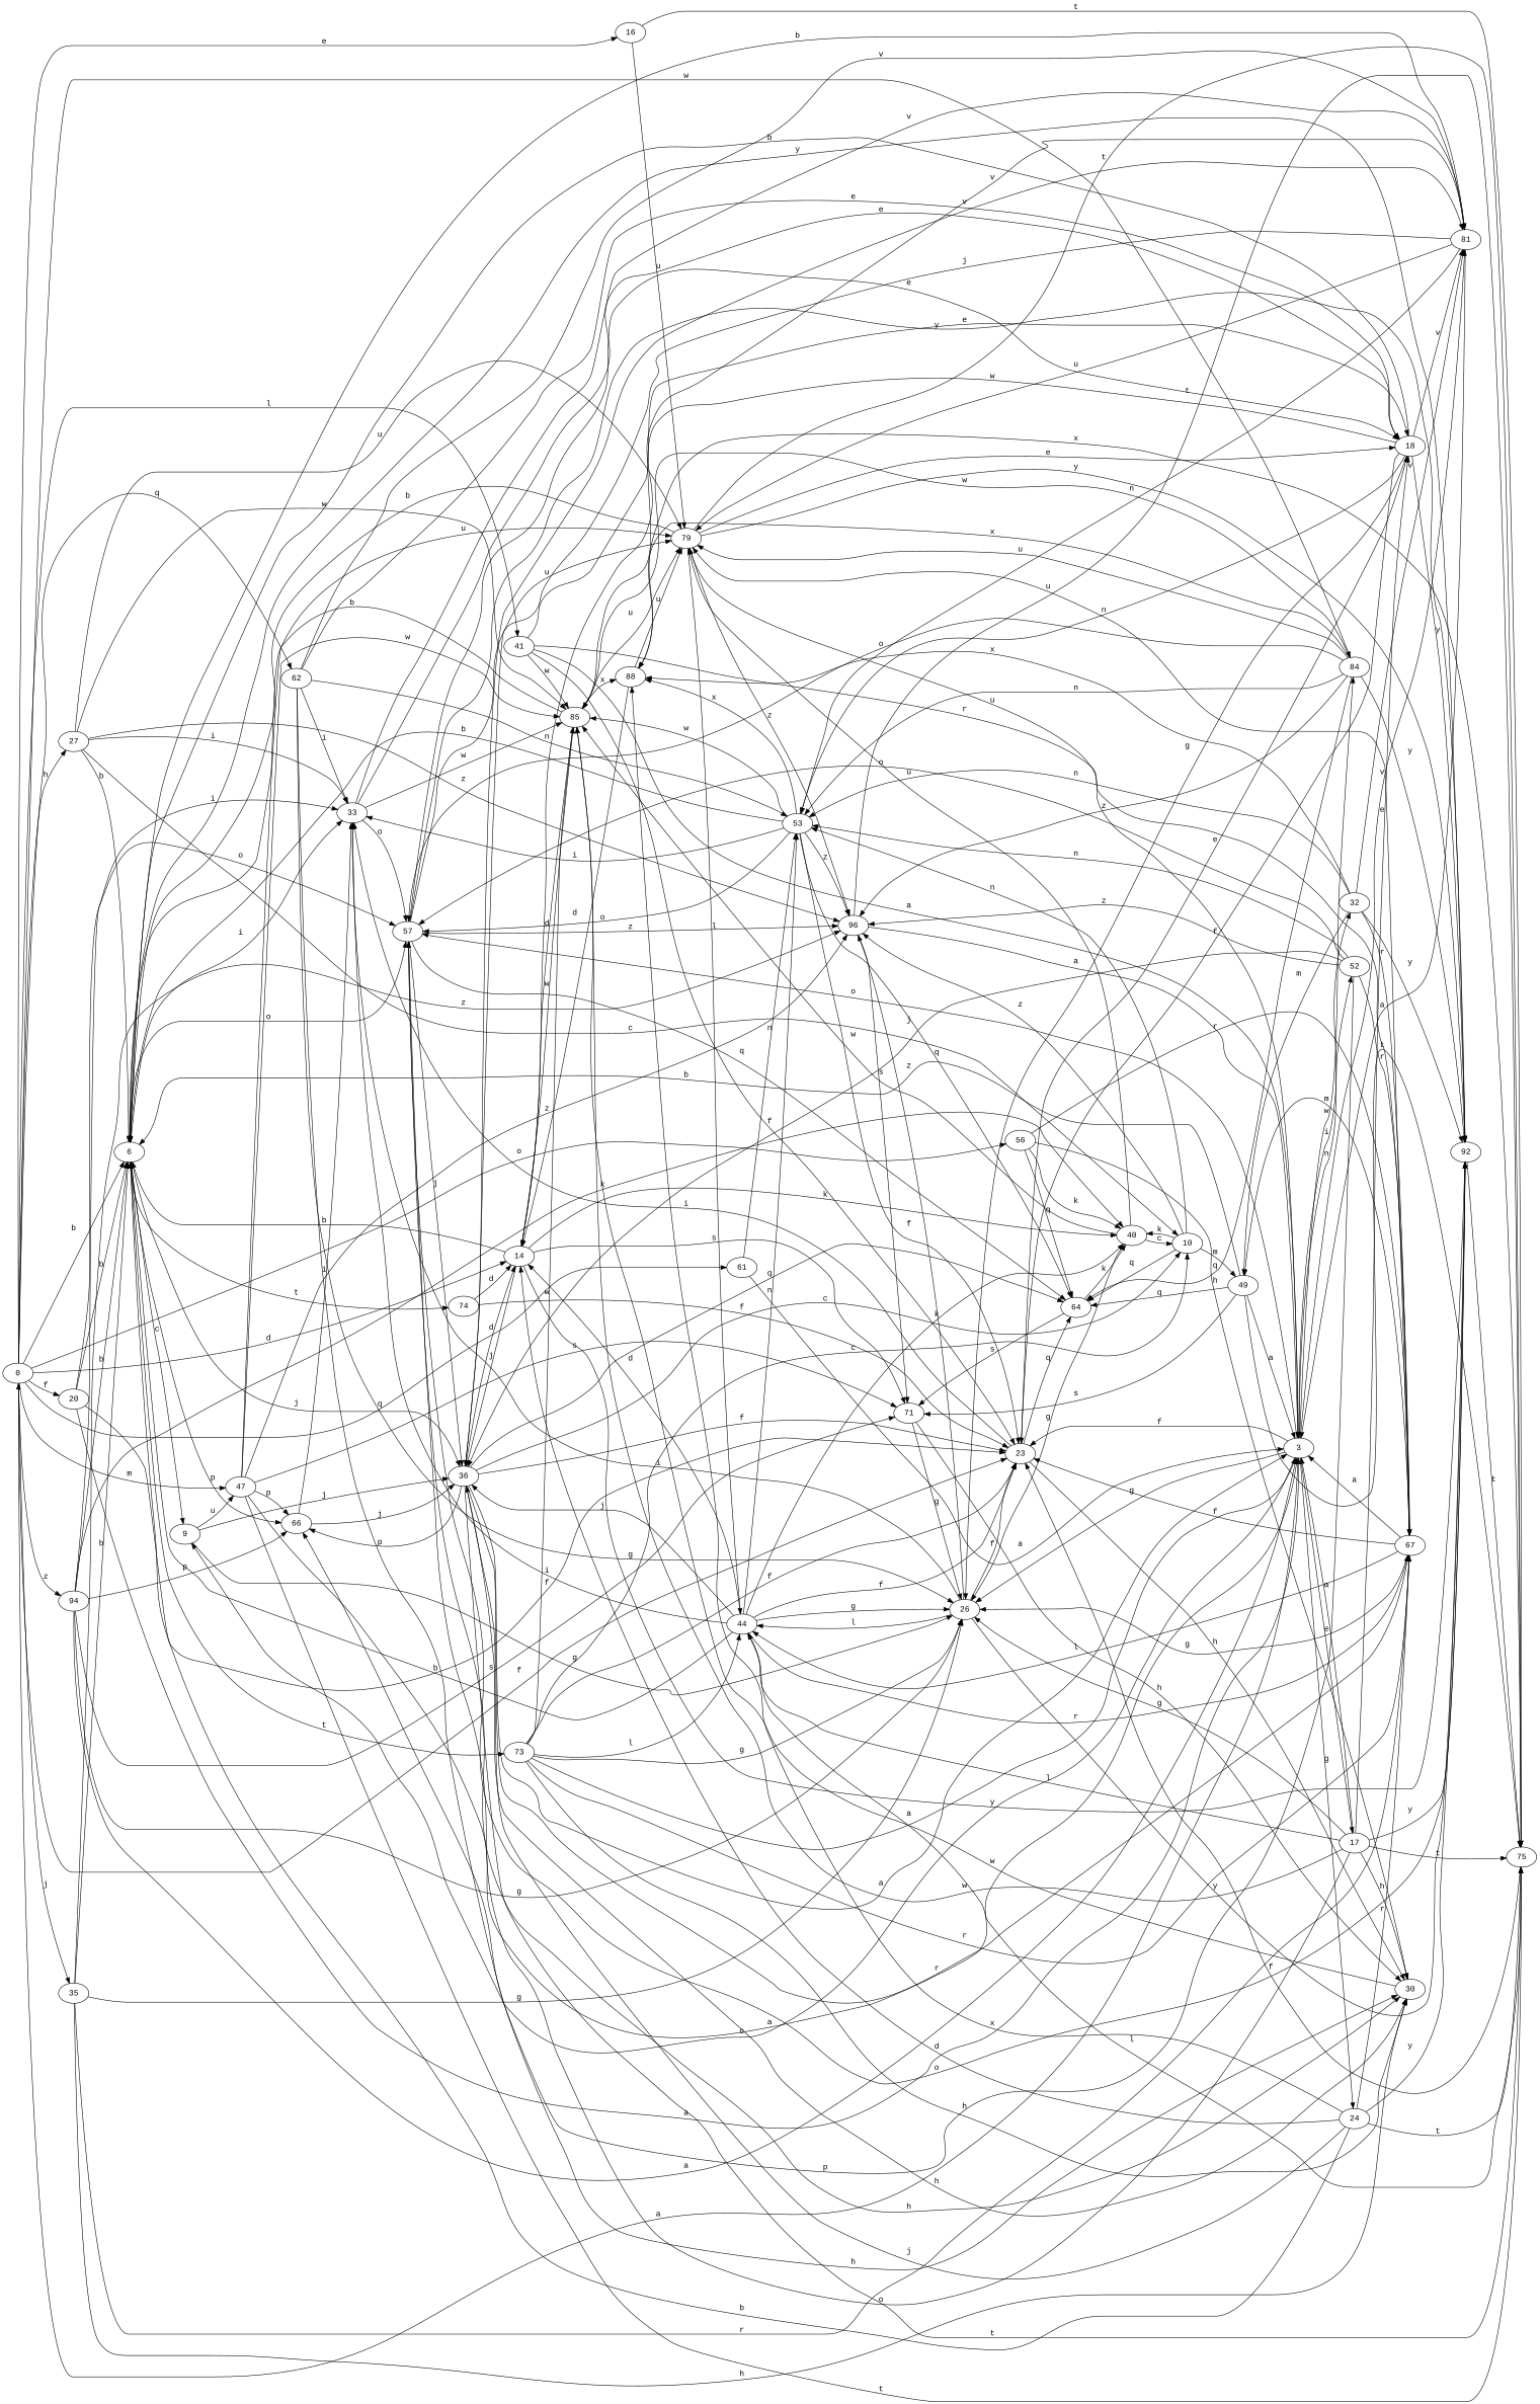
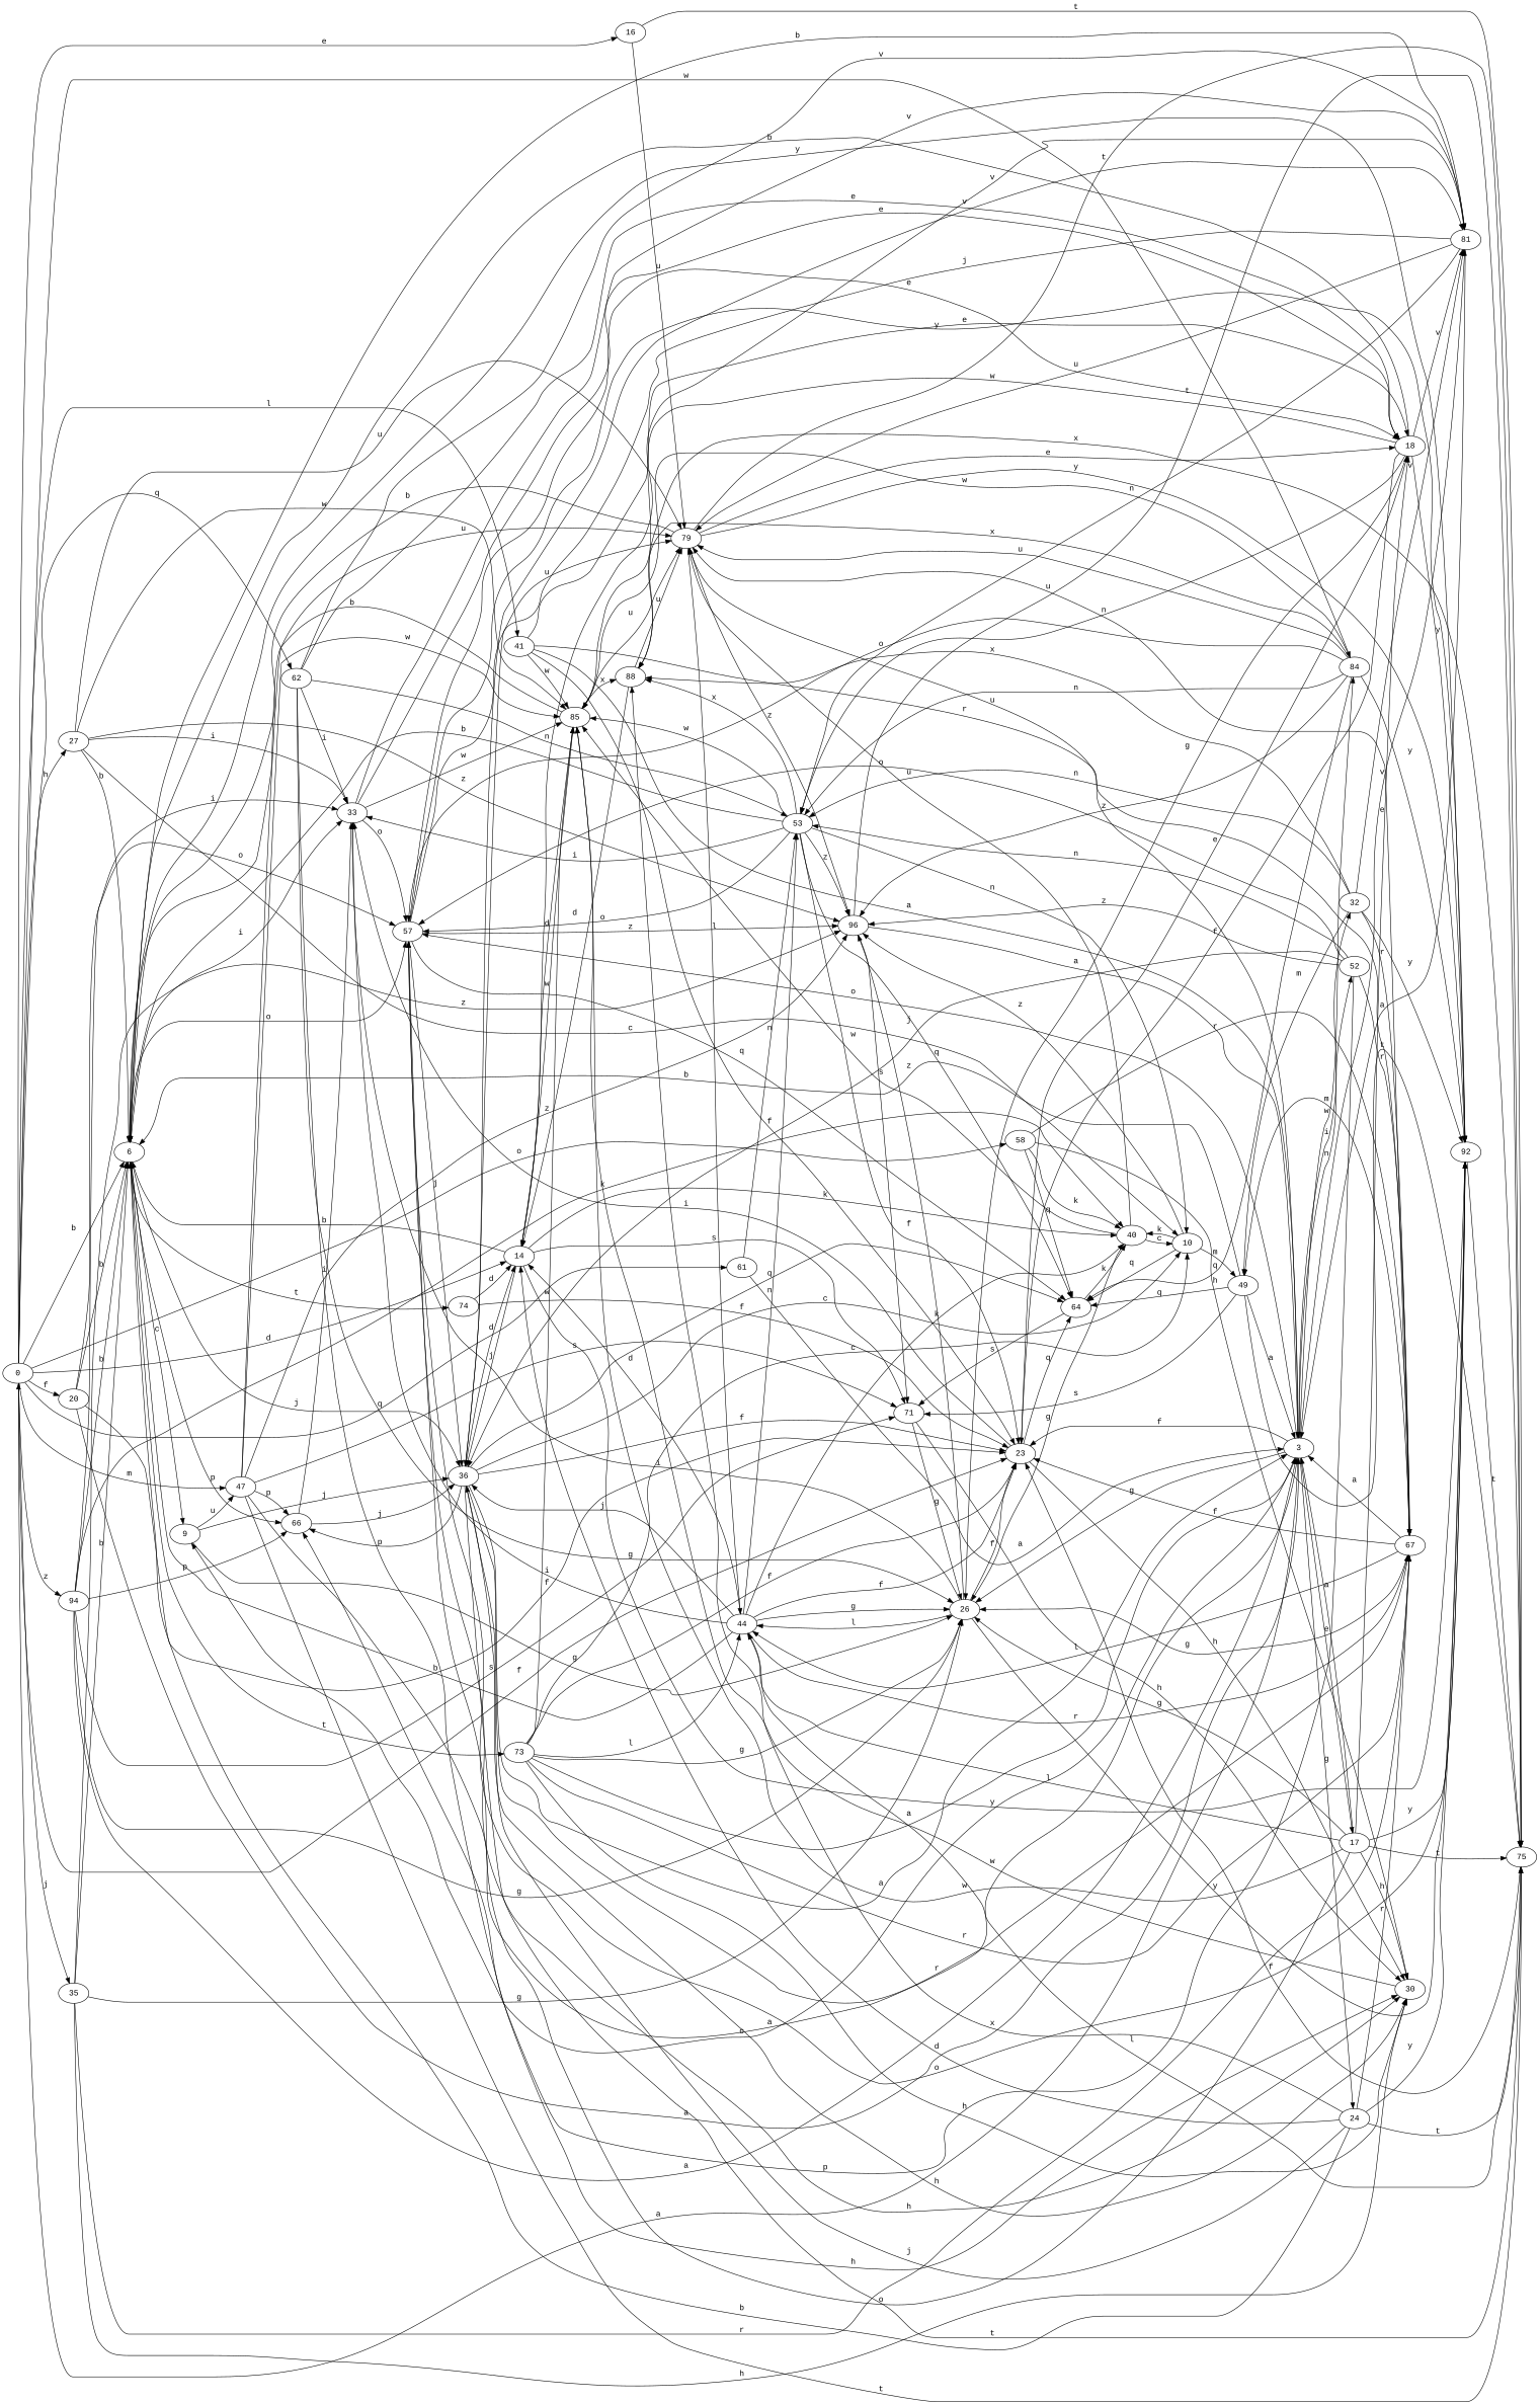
  strict digraph {
    fontname="Liberation Mono"
    rankdir=LR
    node [fontname="Liberation Mono"]
    edge [fontname="Liberation Mono"]
    0
    6
    14
    16
    20
    23
    27
    35
    41
    47
-   56
+   56 [label=58]
    61
    62
    84
    94
    9
    57
    33
    36
    n20 [label=66]
    73
    74
    92
    81
    40
    71
    85
    79
    75
    3
    64
    18
    30
    10
    96
    26
    67
    53
    88
    17
    24
    32
    52
    44
    49
    0 -> 6 [label=b]
    0 -> 14 [label=d]
    0 -> 16 [label=e]
    0 -> 20 [label=f]
    0 -> 23 [label=f]
    0 -> 27 [label=h]
    0 -> 35 [label=j]
    0 -> 41 [label=l]
    0 -> 47 [label=m]
    0 -> 56 [label=o]
    0 -> 61 [label=q]
    0 -> 62 [label=q]
    0 -> 84 [label=w]
    0 -> 94 [label=z]
    6 -> 9 [label=c]
    6 -> 57 [label=o]
    6 -> 33 [label=i]
    6 -> 36 [label=j]
    6 -> n20 [label=p]
    6 -> 73 [label=t]
    6 -> 74 [label=t]
    6 -> 92 [label=y]
    14 -> 6 [label=b]
    14 -> 36 [label=j]
    14 -> 92 [label=y]
    14 -> 81 [label=v]
    14 -> 40 [label=k]
    14 -> 71 [label=s]
    14 -> 85 [label=w]
    16 -> 79 [label=u]
    16 -> 75 [label=t]
    20 -> 6 [label=b]
    20 -> 23 [label=f]
    20 -> 57 [label=o]
    20 -> 3 [label=a]
    23 -> 33 [label=i]
    23 -> 64 [label=q]
    23 -> 18 [label=e]
    23 -> 30 [label=h]
    27 -> 6 [label=b]
    27 -> 33 [label=i]
    27 -> 85 [label=w]
    27 -> 79 [label=u]
    27 -> 10 [label=c]
    27 -> 96 [label=z]
    35 -> 6 [label=b]
    35 -> 30 [label=h]
    35 -> 96 [label=z]
    35 -> 26 [label=g]
    35 -> 67 [label=r]
    41 -> 23 [label=f]
    41 -> 85 [label=w]
    41 -> 3 [label=a]
    41 -> 18 [label=e]
    41 -> 67 [label=r]
    47 -> n20 [label=p]
    47 -> 71 [label=s]
    47 -> 85 [label=w]
    47 -> 79 [label=u]
    47 -> 75 [label=t]
    47 -> 3 [label=a]
    47 -> 96 [label=z]
    56 -> 40 [label=k]
    56 -> 64 [label=q]
    56 -> 30 [label=h]
    56 -> 67 [label=r]
    61 -> 3 [label=a]
    61 -> 53 [label=n]
    62 -> 33 [label=i]
    62 -> 81 [label=v]
    62 -> 18 [label=e]
    62 -> 30 [label=h]
    62 -> 26 [label=g]
    62 -> 53 [label=n]
    84 -> 57 [label=o]
    84 -> 92 [label=y]
    84 -> 85 [label=w]
    84 -> 79 [label=u]
    84 -> 64 [label=q]
    84 -> 96 [label=z]
    84 -> 53 [label=n]
    84 -> 88 [label=x]
    94 -> 6 [label=b]
    94 -> 33 [label=i]
    94 -> n20 [label=p]
    94 -> 40 [label=k]
    94 -> 71 [label=s]
    94 -> 3 [label=a]
    94 -> 26 [label=g]
    9 -> 47 [label=u]
    9 -> 36 [label=j]
    9 -> 26 [label=g]
    57 -> 36 [label=j]
    57 -> 92 [label=y]
    57 -> 79 [label=u]
    57 -> 64 [label=q]
    57 -> 18 [label=e]
    57 -> 30 [label=h]
    57 -> 96 [label=z]
    33 -> 57 [label=o]
    33 -> 81 [label=v]
    33 -> 85 [label=w]
    33 -> 18 [label=e]
    36 -> 14 [label=d]
    36 -> 23 [label=f]
    36 -> n20 [label=p]
    36 -> 81 [label=v]
    36 -> 75 [label=t]
    36 -> 3 [label=a]
    36 -> 64 [label=q]
    36 -> 30 [label=h]
    36 -> 10 [label=c]
    36 -> 67 [label=r]
    n20 -> 33 [label=i]
    n20 -> 36 [label=j]
    73 -> 23 [label=f]
    73 -> 85 [label=w]
    73 -> 3 [label=a]
    73 -> 30 [label=h]
    73 -> 10 [label=c]
    73 -> 26 [label=g]
    73 -> 67 [label=r]
    73 -> 44 [label=l]
    74 -> 14 [label=d]
    74 -> 23 [label=f]
    92 -> 57 [label=o]
    92 -> 75 [label=t]
    81 -> 6 [label=b]
    81 -> 36 [label=j]
    81 -> 79 [label=u]
    81 -> 3 [label=a]
    81 -> 53 [label=n]
    40 -> 85 [label=w]
    40 -> 79 [label=u]
    40 -> 10 [label=c]
    40 -> 26 [label=g]
    71 -> 30 [label=h]
    71 -> 26 [label=g]
    85 -> 6 [label=b]
    85 -> 14 [label=d]
    85 -> 79 [label=u]
    85 -> 88 [label=x]
    79 -> 6 [label=b]
    79 -> 92 [label=y]
    79 -> 75 [label=t]
    79 -> 18 [label=e]
    79 -> 96 [label=z]
    79 -> 44 [label=l]
    75 -> 23 [label=f]
    75 -> 88 [label=x]
    75 -> 44 [label=l]
    3 -> 0 [label=a]
    3 -> 23 [label=f]
    3 -> 84 [label=w]
    3 -> 9 [label=c]
    3 -> 57 [label=o]
    3 -> 81 [label=v]
    3 -> 79 [label=u]
    3 -> 26 [label=g]
    3 -> 17 [label=e]
    3 -> 24 [label=g]
    3 -> 32 [label=i]
    3 -> 52 [label=n]
    64 -> 40 [label=k]
    64 -> 71 [label=s]
    18 -> 6 [label=b]
    18 -> 23 [label=f]
    18 -> 92 [label=y]
    18 -> 81 [label=v]
    18 -> 85 [label=w]
    18 -> 26 [label=g]
    18 -> 53 [label=n]
    30 -> 85 [label=w]
    10 -> 40 [label=k]
    10 -> 64 [label=q]
    10 -> 96 [label=z]
-   10 -> 53 [label=n]
+   53 -> 10 [label=n]
    10 -> 49 [label=m]
    96 -> 71 [label=s]
    96 -> 75 [label=t]
    96 -> 3 [label=a]
    26 -> 23 [label=f]
    26 -> 33 [label=i]
    26 -> 92 [label=y]
    26 -> 96 [label=z]
    26 -> 44 [label=l]
    67 -> 23 [label=f]
    67 -> 79 [label=u]
    67 -> 3 [label=a]
    67 -> 26 [label=g]
    67 -> 44 [label=l]
    67 -> 49 [label=m]
    53 -> 6 [label=b]
    53 -> 23 [label=f]
    53 -> 57 [label=o]
    53 -> 33 [label=i]
    53 -> 85 [label=w]
    53 -> 64 [label=q]
    53 -> 96 [label=z]
    53 -> 88 [label=x]
    88 -> 14 [label=d]
    88 -> 79 [label=u]
    17 -> 57 [label=o]
    17 -> 92 [label=y]
    17 -> 85 [label=w]
    17 -> 75 [label=t]
    17 -> 3 [label=a]
    17 -> 18 [label=e]
    17 -> 30 [label=h]
    17 -> 26 [label=g]
    17 -> 44 [label=l]
    24 -> 6 [label=b]
    24 -> 14 [label=d]
    24 -> 36 [label=j]
    24 -> 92 [label=y]
    24 -> 75 [label=t]
    24 -> 67 [label=r]
    24 -> 88 [label=x]
    32 -> 92 [label=y]
    32 -> 81 [label=v]
    32 -> 67 [label=r]
    32 -> 53 [label=n]
    32 -> 88 [label=x]
    32 -> 49 [label=m]
    52 -> 57 [label=o]
    52 -> 36 [label=j]
    52 -> n20 [label=p]
    52 -> 96 [label=z]
    52 -> 67 [label=r]
    52 -> 53 [label=n]
    44 -> 6 [label=b]
    44 -> 14 [label=d]
    44 -> 23 [label=f]
    44 -> 33 [label=i]
    44 -> 36 [label=j]
    44 -> 40 [label=k]
    44 -> 26 [label=g]
    44 -> 67 [label=r]
    44 -> 53 [label=n]
    49 -> 6 [label=b]
    49 -> 71 [label=s]
    49 -> 75 [label=t]
    49 -> 3 [label=a]
    49 -> 64 [label=q]
  }
